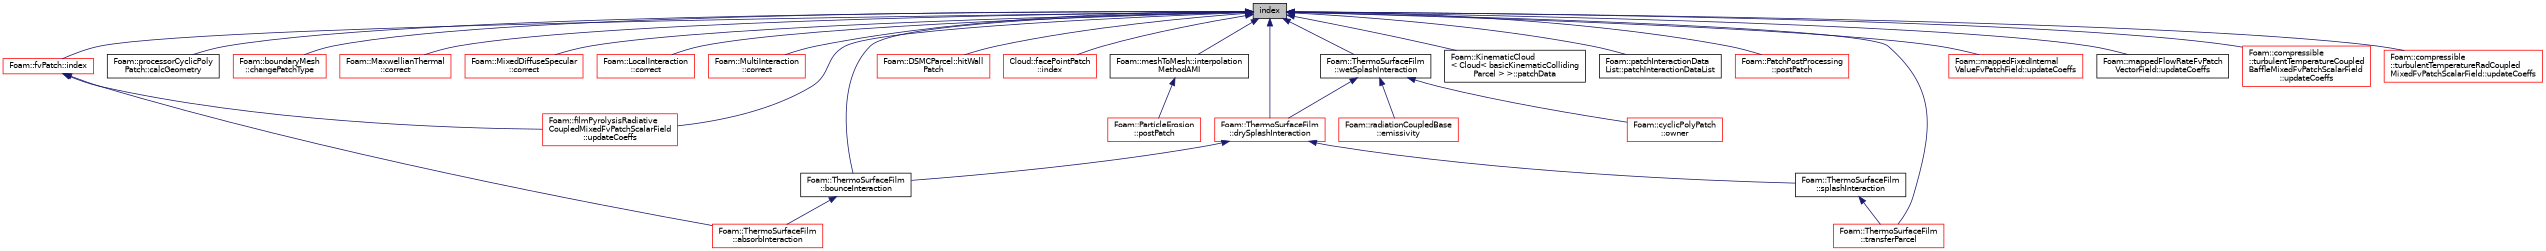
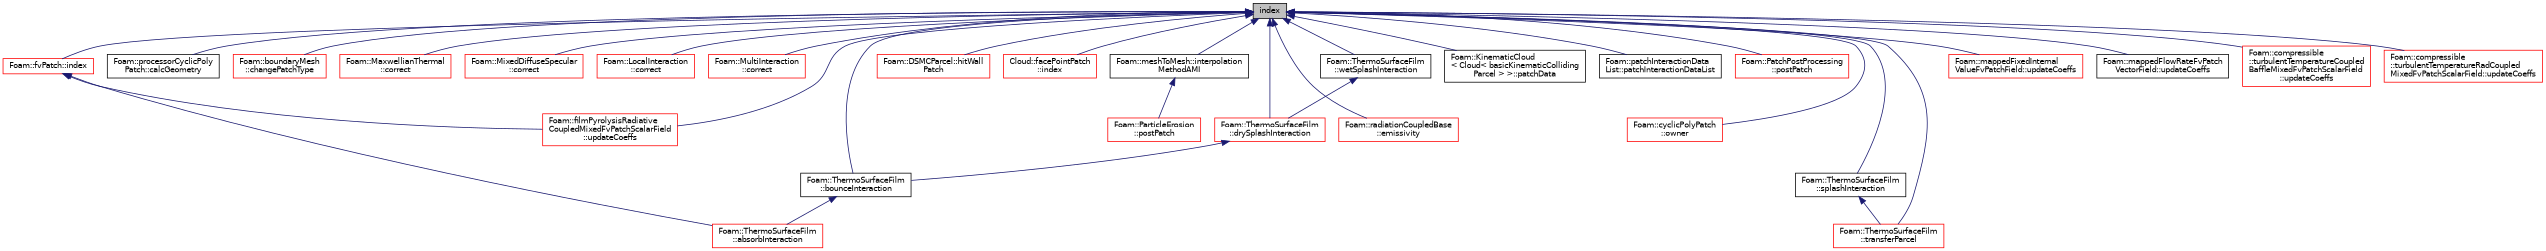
  digraph {
    rankdir=TB
    node [color=red fontname=Helvetica fontsize=10 shape=record]
    edge [color=midnightblue dir=back fontname=Helvetica fontsize=10 labelfontname=Helvetica labelfontsize=10 style=solid]
    n1 [color=black fillcolor=grey75 fontcolor=black height=0.2 label=index style=filled width=0.4]
    n2 [color=black height=0.2 label="Foam::ThermoSurfaceFilm\l::bounceInteraction" width=0.4]
    n3 [color=black height=0.2 label="Foam::processorCyclicPoly\lPatch::calcGeometry" width=0.4]
    n4 [height=0.2 label="Foam::boundaryMesh\l::changePatchType" width=0.4]
    n5 [height=0.2 label="Foam::MaxwellianThermal\l::correct" width=0.4]
    n6 [height=0.2 label="Foam::MixedDiffuseSpecular\l::correct" width=0.4]
    n7 [height=0.2 label="Foam::LocalInteraction\l::correct" width=0.4]
    n8 [height=0.2 label="Foam::MultiInteraction\l::correct" width=0.4]
    n9 [height=0.2 label="Foam::ThermoSurfaceFilm\l::drySplashInteraction" width=0.4]
    n10 [height=0.2 label="Foam::radiationCoupledBase\l::emissivity" width=0.4]
    n11 [height=0.2 label="Foam::DSMCParcel::hitWall\lPatch" width=0.4]
    n12 [height=0.2 label="Cloud::facePointPatch\l::index" width=0.4]
    n13 [height=0.2 label="Foam::fvPatch::index" width=0.4]
    n14 [height=0.2 label="Foam::filmPyrolysisRadiative\lCoupledMixedFvPatchScalarField\l::updateCoeffs" width=0.4]
    n15 [color=black height=0.2 label="Foam::meshToMesh::interpolation\lMethodAMI" width=0.4]
    n16 [height=0.2 label="Foam::cyclicPolyPatch\l::owner" width=0.4]
    n17 [color=black height=0.2 label="Foam::KinematicCloud\l\< Cloud\< basicKinematicColliding\lParcel \> \>::patchData" width=0.4]
    n18 [color=black height=0.2 label="Foam::patchInteractionData\lList::patchInteractionDataList" width=0.4]
    n19 [height=0.2 label="Foam::PatchPostProcessing\l::postPatch" width=0.4]
    n20 [color=black height=0.2 label="Foam::ThermoSurfaceFilm\l::splashInteraction" width=0.4]
    n21 [color=black height=0.2 label="Foam::ThermoSurfaceFilm\l::wetSplashInteraction" width=0.4]
    n22 [height=0.2 label="Foam::ThermoSurfaceFilm\l::transferParcel" width=0.4]
    n23 [height=0.2 label="Foam::mappedFixedInternal\lValueFvPatchField::updateCoeffs" width=0.4]
    n24 [color=black height=0.2 label="Foam::mappedFlowRateFvPatch\lVectorField::updateCoeffs" width=0.4]
    n25 [height=0.2 label="Foam::compressible\l::turbulentTemperatureCoupled\lBaffleMixedFvPatchScalarField\l::updateCoeffs" width=0.4]
    n26 [height=0.2 label="Foam::compressible\l::turbulentTemperatureRadCoupled\lMixedFvPatchScalarField::updateCoeffs" width=0.4]
    n27 [height=0.2 label="Foam::ThermoSurfaceFilm\l::absorbInteraction" width=0.4]
    n28 [height=0.2 label="Foam::ParticleErosion\l::postPatch" width=0.4]
    n1 -> n2
    n1 -> n3
    n1 -> n4
    n1 -> n5
    n1 -> n6
    n1 -> n7
    n1 -> n8
    n1 -> n9
-   n21 -> n10
+   n1 -> n10
    n1 -> n11
    n1 -> n12
    n1 -> n13
    n1 -> n14
    n1 -> n15
-   n21 -> n16
+   n1 -> n16
    n1 -> n17
    n1 -> n18
    n1 -> n19
-   n9 -> n20
+   n1 -> n20
    n1 -> n21
    n1 -> n22
    n1 -> n23
    n1 -> n24
    n1 -> n25
    n1 -> n26
    n2 -> n27
    n9 -> n2
    n13 -> n14
    n13 -> n27
    n15 -> n28
    n20 -> n22
    n21 -> n9
  }
